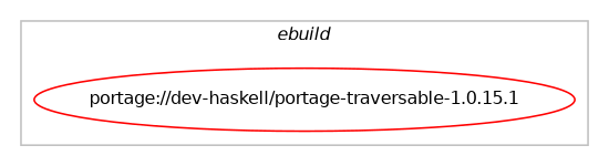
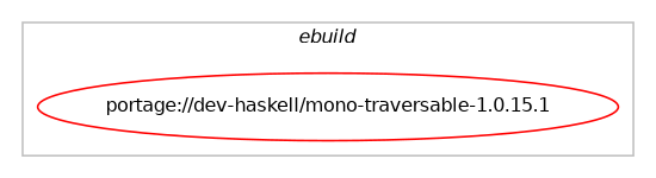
  digraph {
    compound=true
    concentrate=true
    fontname=Helvetica
    fontsize=10
    newrank=true
    rankdir=TB
    ranksep=1.5
-   n1 [color=red fontname=Helvetica fontsize=10 label="portage://dev-haskell/portage-traversable-1.0.15.1" width=4]
+   n1 [color=red fontname=Helvetica fontsize=10 label="portage://dev-haskell/mono-traversable-1.0.15.1" width=4]
    subgraph cluster_1 {
      color=gray
      label=<<i>ebuild</i>>
      n1
    }
    subgraph cluster_2 {
      color=gray
      label=<<i>dependencies</i>>
      subgraph cluster_3 {
        color=gray
        fillcolor="#eeeeee"
        label=<<i>compile</i>>
        style=filled
      }
      subgraph cluster_4 {
        color=gray
        fillcolor="#eeeeee"
        label=<<i>compile and run</i>>
        style=filled
      }
      subgraph cluster_5 {
        color=gray
        fillcolor="#eeeeee"
        label=<<i>run</i>>
        style=filled
      }
    }
    subgraph cluster_6 {
      color=gray
      label=<<i>candidates</i>>
      rank=same
    }
  }
